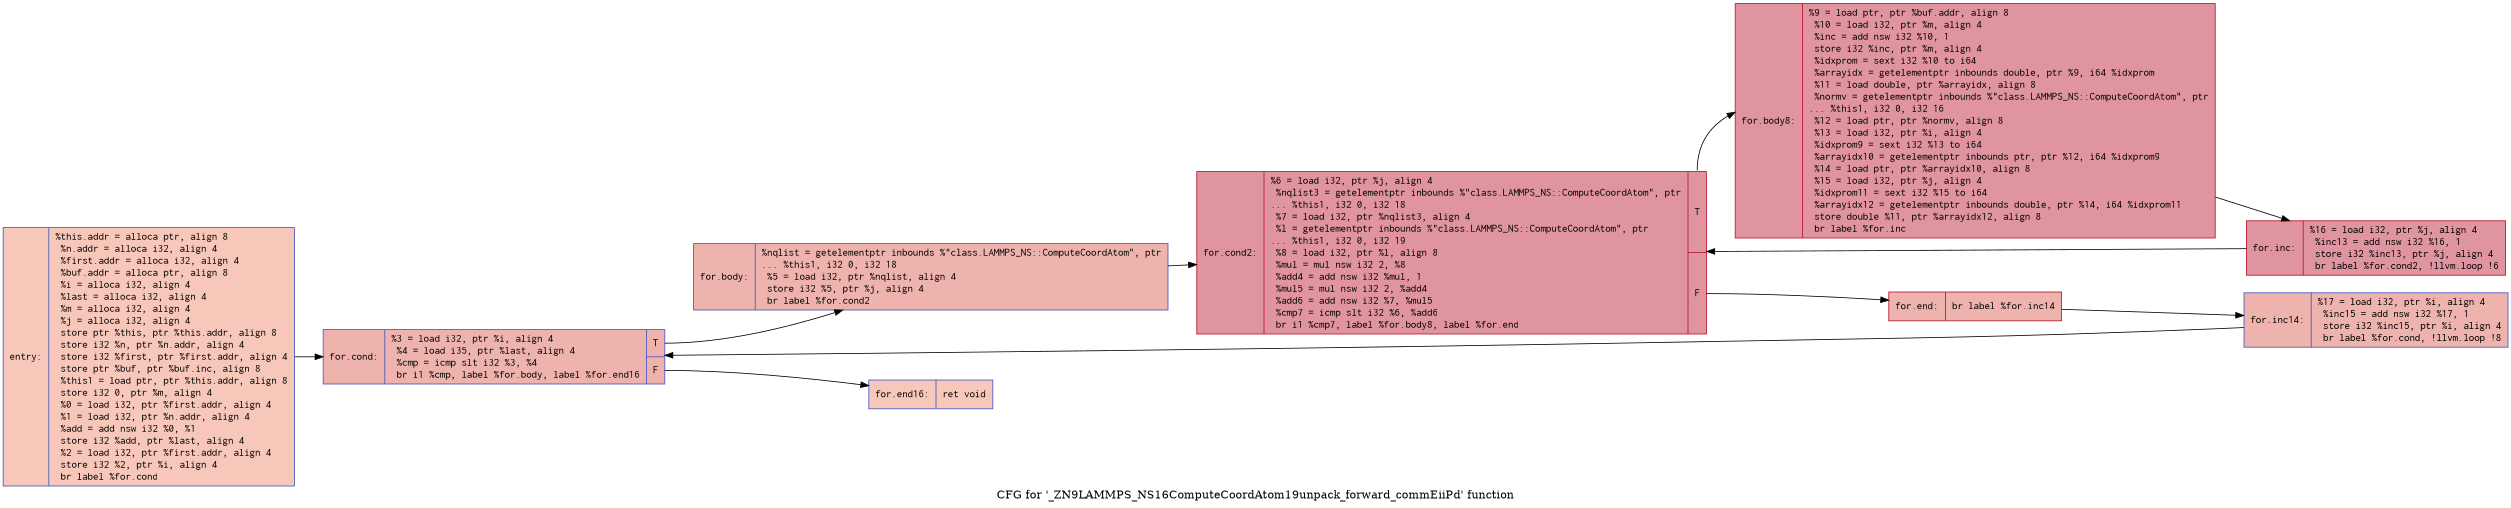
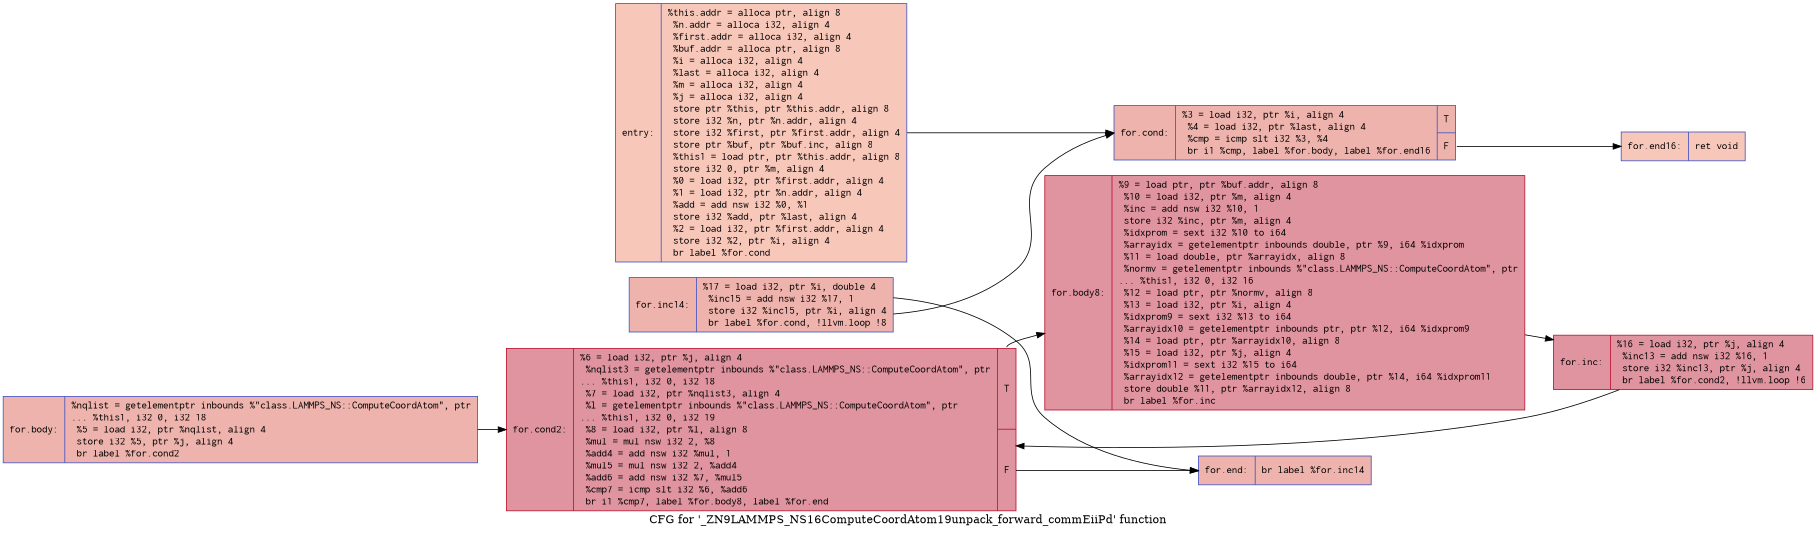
  digraph {
    label="CFG for '_ZN9LAMMPS_NS16ComputeCoordAtom19unpack_forward_commEiiPd' function"
    rankdir=LR
    node [color="#3d50c3ff" fillcolor="#d6524470" fontname=Courier shape=record style=filled]
    n1 [fillcolor="#ec7f6370" label="{entry:\l|  %this.addr = alloca ptr, align 8\l  %n.addr = alloca i32, align 4\l  %first.addr = alloca i32, align 4\l  %buf.addr = alloca ptr, align 8\l  %i = alloca i32, align 4\l  %last = alloca i32, align 4\l  %m = alloca i32, align 4\l  %j = alloca i32, align 4\l  store ptr %this, ptr %this.addr, align 8\l  store i32 %n, ptr %n.addr, align 4\l  store i32 %first, ptr %first.addr, align 4\l  store ptr %buf, ptr %buf.inc, align 8\l  %this1 = load ptr, ptr %this.addr, align 8\l  store i32 0, ptr %m, align 4\l  %0 = load i32, ptr %first.addr, align 4\l  %1 = load i32, ptr %n.addr, align 4\l  %add = add nsw i32 %0, %1\l  store i32 %add, ptr %last, align 4\l  %2 = load i32, ptr %first.addr, align 4\l  store i32 %2, ptr %i, align 4\l  br label %for.cond\l}"]
-   n2 [label="{for.cond:\l|  %3 = load i32, ptr %i, align 4\l  %4 = load i35, ptr %last, align 4\l  %cmp = icmp slt i32 %3, %4\l  br i1 %cmp, label %for.body, label %for.end16\l|{<s0>T|<s1>F}}"]
+   n2 [label="{for.cond:\l|  %3 = load i32, ptr %i, align 4\l  %4 = load i32, ptr %last, align 4\l  %cmp = icmp slt i32 %3, %4\l  br i1 %cmp, label %for.body, label %for.end16\l|{<s0>T|<s1>F}}"]
    n3 [label="{for.body:\l|  %nqlist = getelementptr inbounds %\"class.LAMMPS_NS::ComputeCoordAtom\", ptr\l... %this1, i32 0, i32 18\l  %5 = load i32, ptr %nqlist, align 4\l  store i32 %5, ptr %j, align 4\l  br label %for.cond2\l}"]
    n4 [fillcolor="#ec7f6370" label="{for.end16:\l|  ret void\l}"]
    n5 [color="#b70d28ff" fillcolor="#b70d2870" label="{for.cond2:\l|  %6 = load i32, ptr %j, align 4\l  %nqlist3 = getelementptr inbounds %\"class.LAMMPS_NS::ComputeCoordAtom\", ptr\l... %this1, i32 0, i32 18\l  %7 = load i32, ptr %nqlist3, align 4\l  %l = getelementptr inbounds %\"class.LAMMPS_NS::ComputeCoordAtom\", ptr\l... %this1, i32 0, i32 19\l  %8 = load i32, ptr %l, align 8\l  %mul = mul nsw i32 2, %8\l  %add4 = add nsw i32 %mul, 1\l  %mul5 = mul nsw i32 2, %add4\l  %add6 = add nsw i32 %7, %mul5\l  %cmp7 = icmp slt i32 %6, %add6\l  br i1 %cmp7, label %for.body8, label %for.end\l|{<s0>T|<s1>F}}"]
    n6 [color="#b70d28ff" fillcolor="#b70d2870" label="{for.body8:\l|  %9 = load ptr, ptr %buf.addr, align 8\l  %10 = load i32, ptr %m, align 4\l  %inc = add nsw i32 %10, 1\l  store i32 %inc, ptr %m, align 4\l  %idxprom = sext i32 %10 to i64\l  %arrayidx = getelementptr inbounds double, ptr %9, i64 %idxprom\l  %11 = load double, ptr %arrayidx, align 8\l  %normv = getelementptr inbounds %\"class.LAMMPS_NS::ComputeCoordAtom\", ptr\l... %this1, i32 0, i32 16\l  %12 = load ptr, ptr %normv, align 8\l  %13 = load i32, ptr %i, align 4\l  %idxprom9 = sext i32 %13 to i64\l  %arrayidx10 = getelementptr inbounds ptr, ptr %12, i64 %idxprom9\l  %14 = load ptr, ptr %arrayidx10, align 8\l  %15 = load i32, ptr %j, align 4\l  %idxprom11 = sext i32 %15 to i64\l  %arrayidx12 = getelementptr inbounds double, ptr %14, i64 %idxprom11\l  store double %11, ptr %arrayidx12, align 8\l  br label %for.inc\l}"]
-   n7 [color="#b70d28ff" label="{for.end:\l|  br label %for.inc14\l}"]
+   n7 [label="{for.end:\l|  br label %for.inc14\l}"]
    n8 [color="#b70d28ff" fillcolor="#b70d2870" label="{for.inc:\l|  %16 = load i32, ptr %j, align 4\l  %inc13 = add nsw i32 %16, 1\l  store i32 %inc13, ptr %j, align 4\l  br label %for.cond2, !llvm.loop !6\l}"]
-   n9 [label="{for.inc14:\l|  %17 = load i32, ptr %i, align 4\l  %inc15 = add nsw i32 %17, 1\l  store i32 %inc15, ptr %i, align 4\l  br label %for.cond, !llvm.loop !8\l}"]
+   n9 [label="{for.inc14:\l|  %17 = load i32, ptr %i, double 4\l  %inc15 = add nsw i32 %17, 1\l  store i32 %inc15, ptr %i, align 4\l  br label %for.cond, !llvm.loop !8\l}"]
    n1 -> n2
-   n2 -> n3 [tailport=s0]
    n2 -> n4 [tailport=s1]
    n3 -> n5
    n5 -> n6 [tailport=s0]
    n5 -> n7 [tailport=s1]
    n6 -> n8
-   n7 -> n9
+   n9 -> n7
    n8 -> n5
    n9 -> n2
  }
